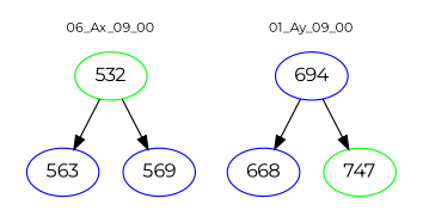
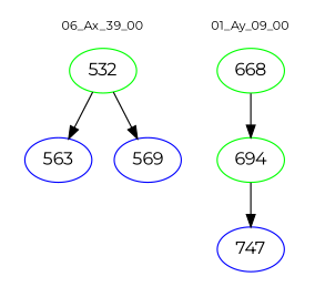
  digraph {
    fontname=Montserrat
    node [color=green fontname=Montserrat]
    edge [color=black fontname=Montserrat]
    n1 [label=532]
    n2 [color=blue label=563]
    n3 [color=blue label=569]
-   n4 [color=blue label=694]
-   n5 [color=blue label=668]
-   n6 [label=747]
+   n4 [label=694]
+   n5 [label=668]
+   n6 [color=blue label=747]
    subgraph cluster_1 {
      color=white
      fontsize=10
-     label="06_Ax_09_00"
+     label="06_Ax_39_00"
      n1
      n2
      n3
    }
    subgraph cluster_2 {
      color=white
      fontsize=10
      label="01_Ay_09_00"
      n4
      n5
      n6
    }
    n1 -> n2
    n1 -> n3
-   n4 -> n5
+   n5 -> n4
    n4 -> n6
  }
